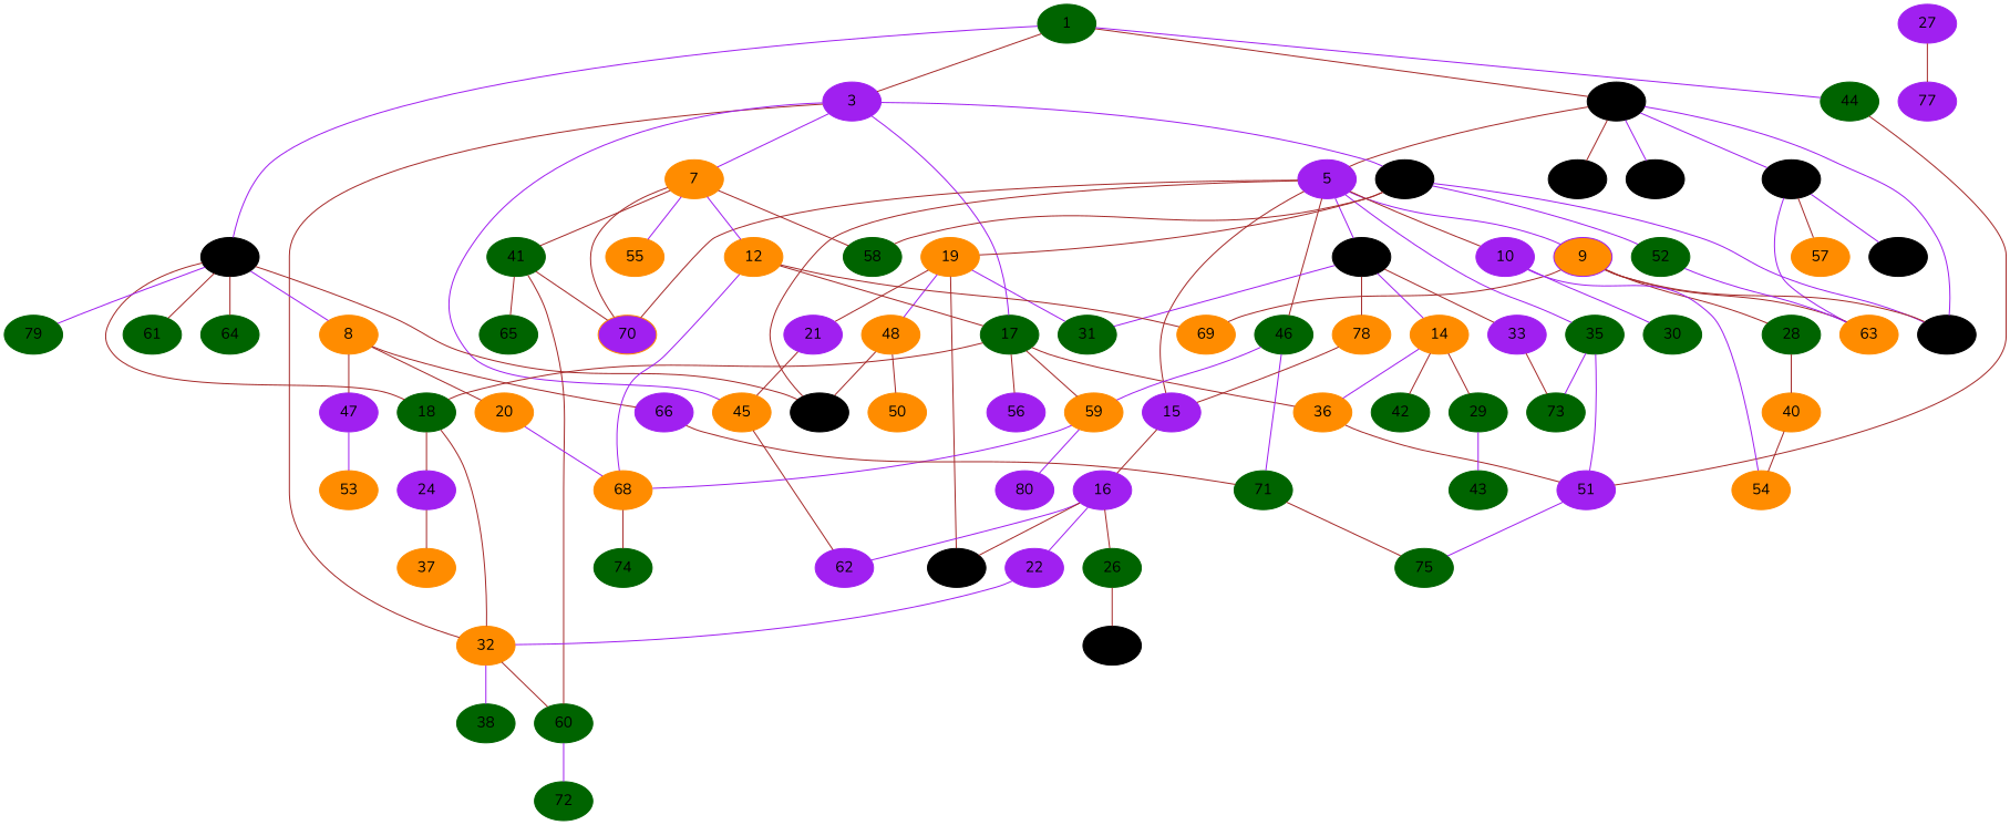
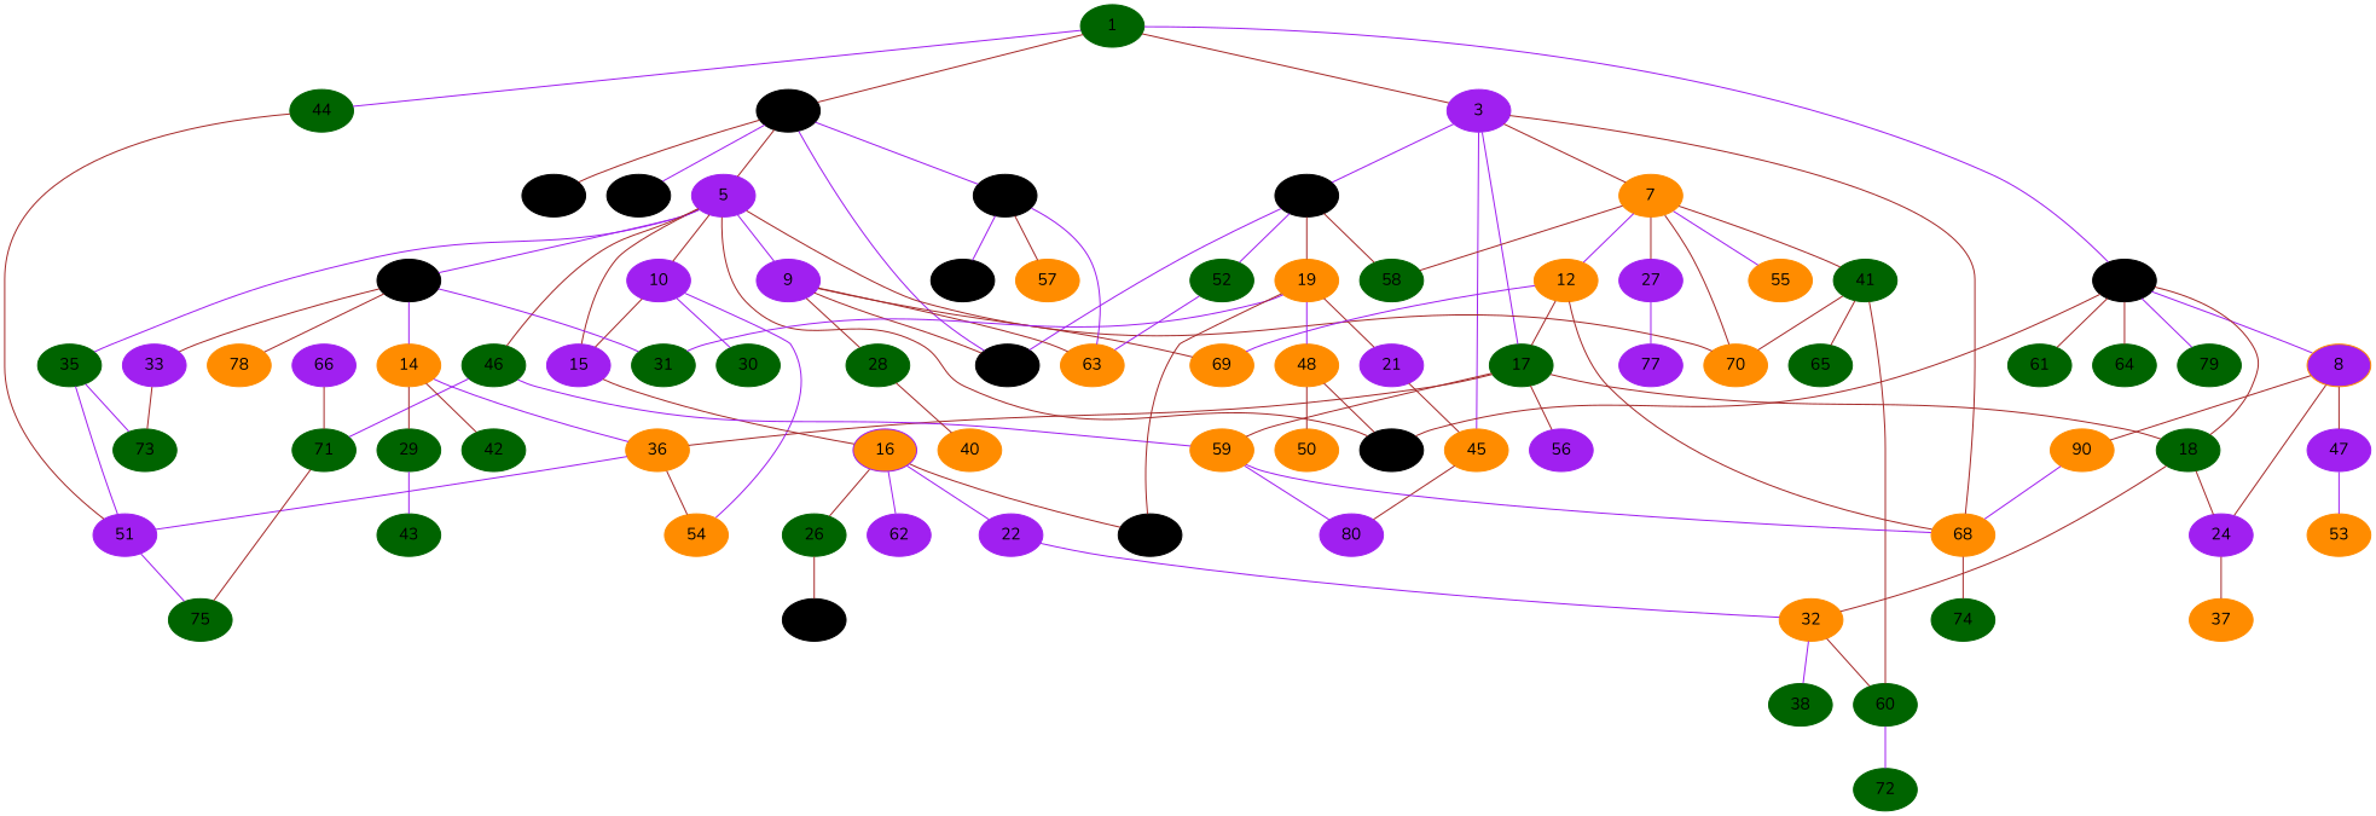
  graph {
    fontname=Nunito
    node [color=darkgreen fontname=Nunito style=filled]
    edge [color=brown fontname=Nunito]
    2 [color=black]
    1
    3 [color=purple]
    6 [color=black]
    44
    5 [color=purple]
    11 [color=black]
    23 [color=black]
    25 [color=black]
    81 [color=black]
    4 [color=black]
    7 [color=darkorange]
    17
    32 [color=darkorange]
    45 [color=darkorange]
    76 [color=black]
-   8 [color=darkorange]
+   8 [color=darkorange fillcolor=purple]
    18
    61
    64
    79
    51 [color=purple]
-   9 [color=purple fillcolor=darkorange]
+   9 [color=purple]
    10 [color=purple]
    13 [color=black]
    15 [color=purple]
    35
    46
-   70 [color=darkorange fillcolor=purple]
+   70 [color=darkorange]
    63 [color=darkorange]
    57 [color=darkorange]
    67 [color=black]
    19 [color=darkorange]
    52
    58
    12 [color=darkorange]
    27 [color=purple]
    41
    55 [color=darkorange]
    36 [color=darkorange]
    56 [color=purple]
    59 [color=darkorange]
    38
    60
    62 [color=purple]
    31
    34 [color=black]
    21 [color=purple]
    48 [color=darkorange]
    28
    69 [color=darkorange]
    30
    54 [color=darkorange]
    14 [color=darkorange]
    33 [color=purple]
    78 [color=darkorange]
-   16 [color=purple]
+   16 [color=purple fillcolor=darkorange]
    73
    71
-   20 [color=darkorange]
+   20 [color=darkorange label=90]
    47 [color=purple]
    66 [color=purple]
    24 [color=purple]
    68 [color=darkorange]
    77 [color=purple]
    65
    53 [color=darkorange]
    40 [color=darkorange]
    74
    29
    42
    43
    22 [color=purple]
    26
    49 [color=black]
    80 [color=purple]
    37 [color=darkorange]
    50 [color=darkorange]
    72
    75
    2 -- 5
    2 -- 11 [color=purple]
    2 -- 23 [color=purple]
    2 -- 25
    2 -- 81 [color=purple]
    1 -- 2
    1 -- 3
    1 -- 6 [color=purple]
    1 -- 44 [color=purple]
    3 -- 4 [color=purple]
-   3 -- 7 [color=purple]
+   3 -- 7
    3 -- 17 [color=purple]
-   3 -- 32
+   3 -- 68
    3 -- 45 [color=purple]
    6 -- 76
    6 -- 8 [color=purple]
    6 -- 18
    6 -- 61
    6 -- 64
    6 -- 79 [color=purple]
    44 -- 51
    5 -- 76
    5 -- 9 [color=purple]
    5 -- 10
    5 -- 13 [color=purple]
    5 -- 15
    5 -- 35 [color=purple]
    5 -- 46
    5 -- 70
    11 -- 63 [color=purple]
    11 -- 57
    11 -- 67 [color=purple]
    4 -- 23 [color=purple]
    4 -- 19
    4 -- 52 [color=purple]
    4 -- 58
    7 -- 70
    7 -- 58
    7 -- 12 [color=purple]
+   7 -- 27
    7 -- 41
    7 -- 55 [color=purple]
    17 -- 18
    17 -- 36
    17 -- 56
    17 -- 59
    32 -- 38 [color=purple]
    32 -- 60
-   45 -- 62
+   45 -- 80
    8 -- 20
    8 -- 47
-   8 -- 66
+   8 -- 24
    18 -- 32
    18 -- 24
    51 -- 75 [color=purple]
    9 -- 23
    9 -- 63
    9 -- 28
    9 -- 69
-   78 -- 15
+   10 -- 15
    10 -- 30 [color=purple]
    10 -- 54 [color=purple]
    13 -- 31 [color=purple]
    13 -- 14 [color=purple]
    13 -- 33
    13 -- 78
    15 -- 16
    35 -- 51 [color=purple]
    35 -- 73 [color=purple]
    46 -- 59 [color=purple]
    46 -- 71 [color=purple]
    19 -- 31 [color=purple]
    19 -- 34
    19 -- 21
    19 -- 48 [color=purple]
    52 -- 63 [color=purple]
    12 -- 17
-   12 -- 69
-   12 -- 68 [color=purple]
-   27 -- 77
+   12 -- 69 [color=purple]
+   12 -- 68
+   27 -- 77 [color=purple]
    41 -- 70
    41 -- 60
    41 -- 65
-   36 -- 51
+   36 -- 51 [color=purple]
    59 -- 68 [color=purple]
    59 -- 80 [color=purple]
    60 -- 72 [color=purple]
    21 -- 45
    48 -- 76
    48 -- 50
    28 -- 40
    14 -- 36 [color=purple]
    14 -- 29
    14 -- 42
    33 -- 73
    16 -- 62 [color=purple]
    16 -- 34
    16 -- 22 [color=purple]
    16 -- 26
    71 -- 75
    20 -- 68 [color=purple]
    47 -- 53 [color=purple]
    66 -- 71
    24 -- 37
    68 -- 74
-   40 -- 54
+   36 -- 54
    29 -- 43 [color=purple]
    22 -- 32 [color=purple]
    26 -- 49
  }
